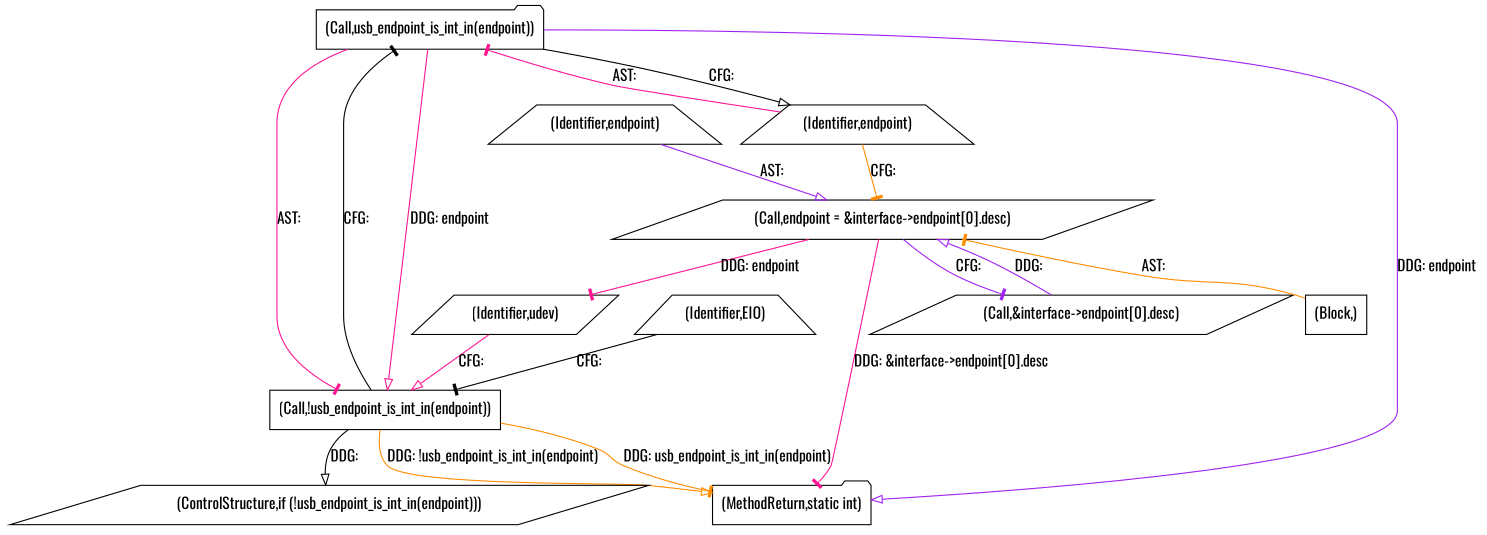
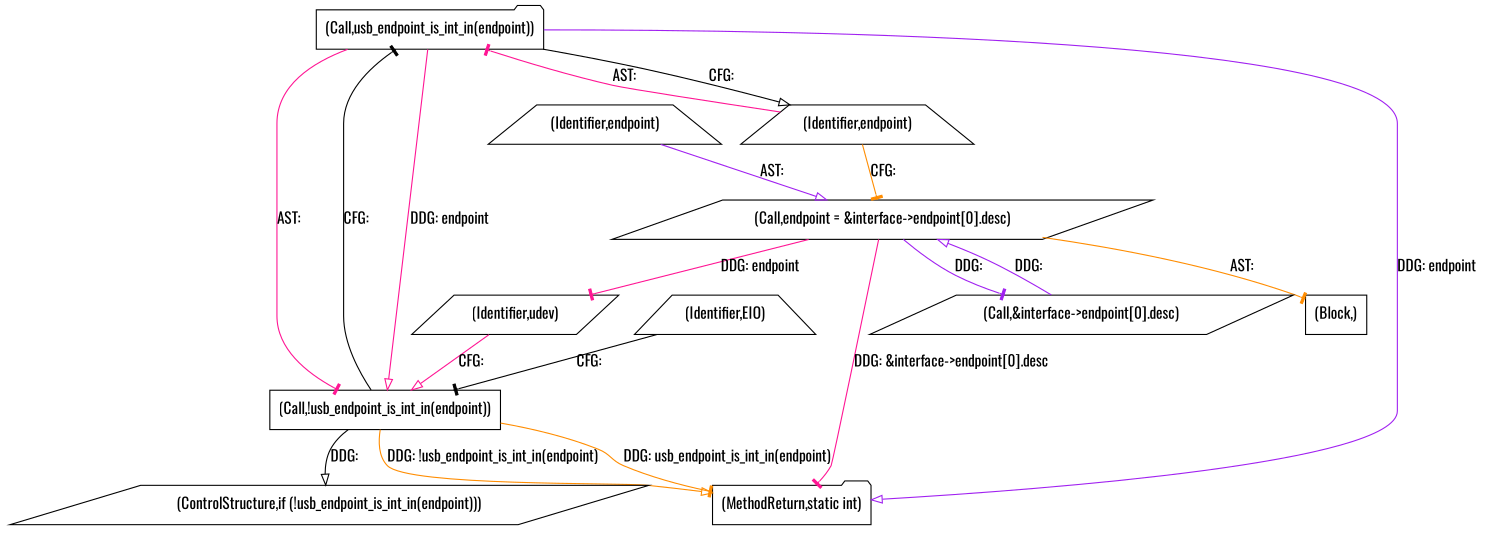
  digraph {
    fontname=Oswald
    node [fontname=Oswald shape=parallelogram]
    edge [arrowhead=tee color=deeppink fontname=Oswald]
    n1 [label="(Call,usb_endpoint_is_int_in(endpoint))" shape=folder]
    n2 [label="(Call,!usb_endpoint_is_int_in(endpoint))" shape=box]
    n3 [label="(MethodReturn,static int)" shape=folder]
    n4 [label="(Identifier,endpoint)" shape=trapezium]
    n5 [label="(ControlStructure,if (!usb_endpoint_is_int_in(endpoint)))"]
    n6 [label="(Call,endpoint = &interface->endpoint[0].desc)"]
    n7 [label="(Block,)" shape=box]
    n8 [label="(Call,&interface->endpoint[0].desc)"]
    n9 [label="(Identifier,udev)"]
    n10 [label="(Identifier,endpoint)" shape=trapezium]
    n11 [label="(Identifier,EIO)" shape=trapezium]
    n1 -> n2 [label="AST: "]
    n1 -> n2 [arrowhead=onormal label="DDG: endpoint"]
    n1 -> n3 [arrowhead=onormal color=purple label="DDG: endpoint"]
    n1 -> n4 [arrowhead=onormal color=black label="CFG: "]
    n2 -> n1 [color=black label="CFG: "]
    n2 -> n3 [arrowhead=onormal color=darkorange label="DDG: !usb_endpoint_is_int_in(endpoint)"]
    n2 -> n3 [color=darkorange label="DDG: usb_endpoint_is_int_in(endpoint)"]
    n2 -> n5 [arrowhead=onormal color=black label="DDG: "]
    n4 -> n1 [label="AST: "]
    n4 -> n6 [color=darkorange label="CFG: "]
    n6 -> n3 [label="DDG: &interface->endpoint[0].desc"]
-   n7 -> n6 [color=darkorange label="AST: "]
-   n6 -> n8 [color=purple label="CFG: "]
+   n6 -> n7 [color=darkorange label="AST: "]
+   n6 -> n8 [color=purple label="DDG: "]
    n6 -> n9 [label="DDG: endpoint"]
    n8 -> n6 [arrowhead=onormal color=purple label="DDG: "]
    n9 -> n2 [arrowhead=onormal label="CFG: "]
    n10 -> n6 [arrowhead=onormal color=purple label="AST: "]
    n11 -> n2 [color=black label="CFG: "]
  }
